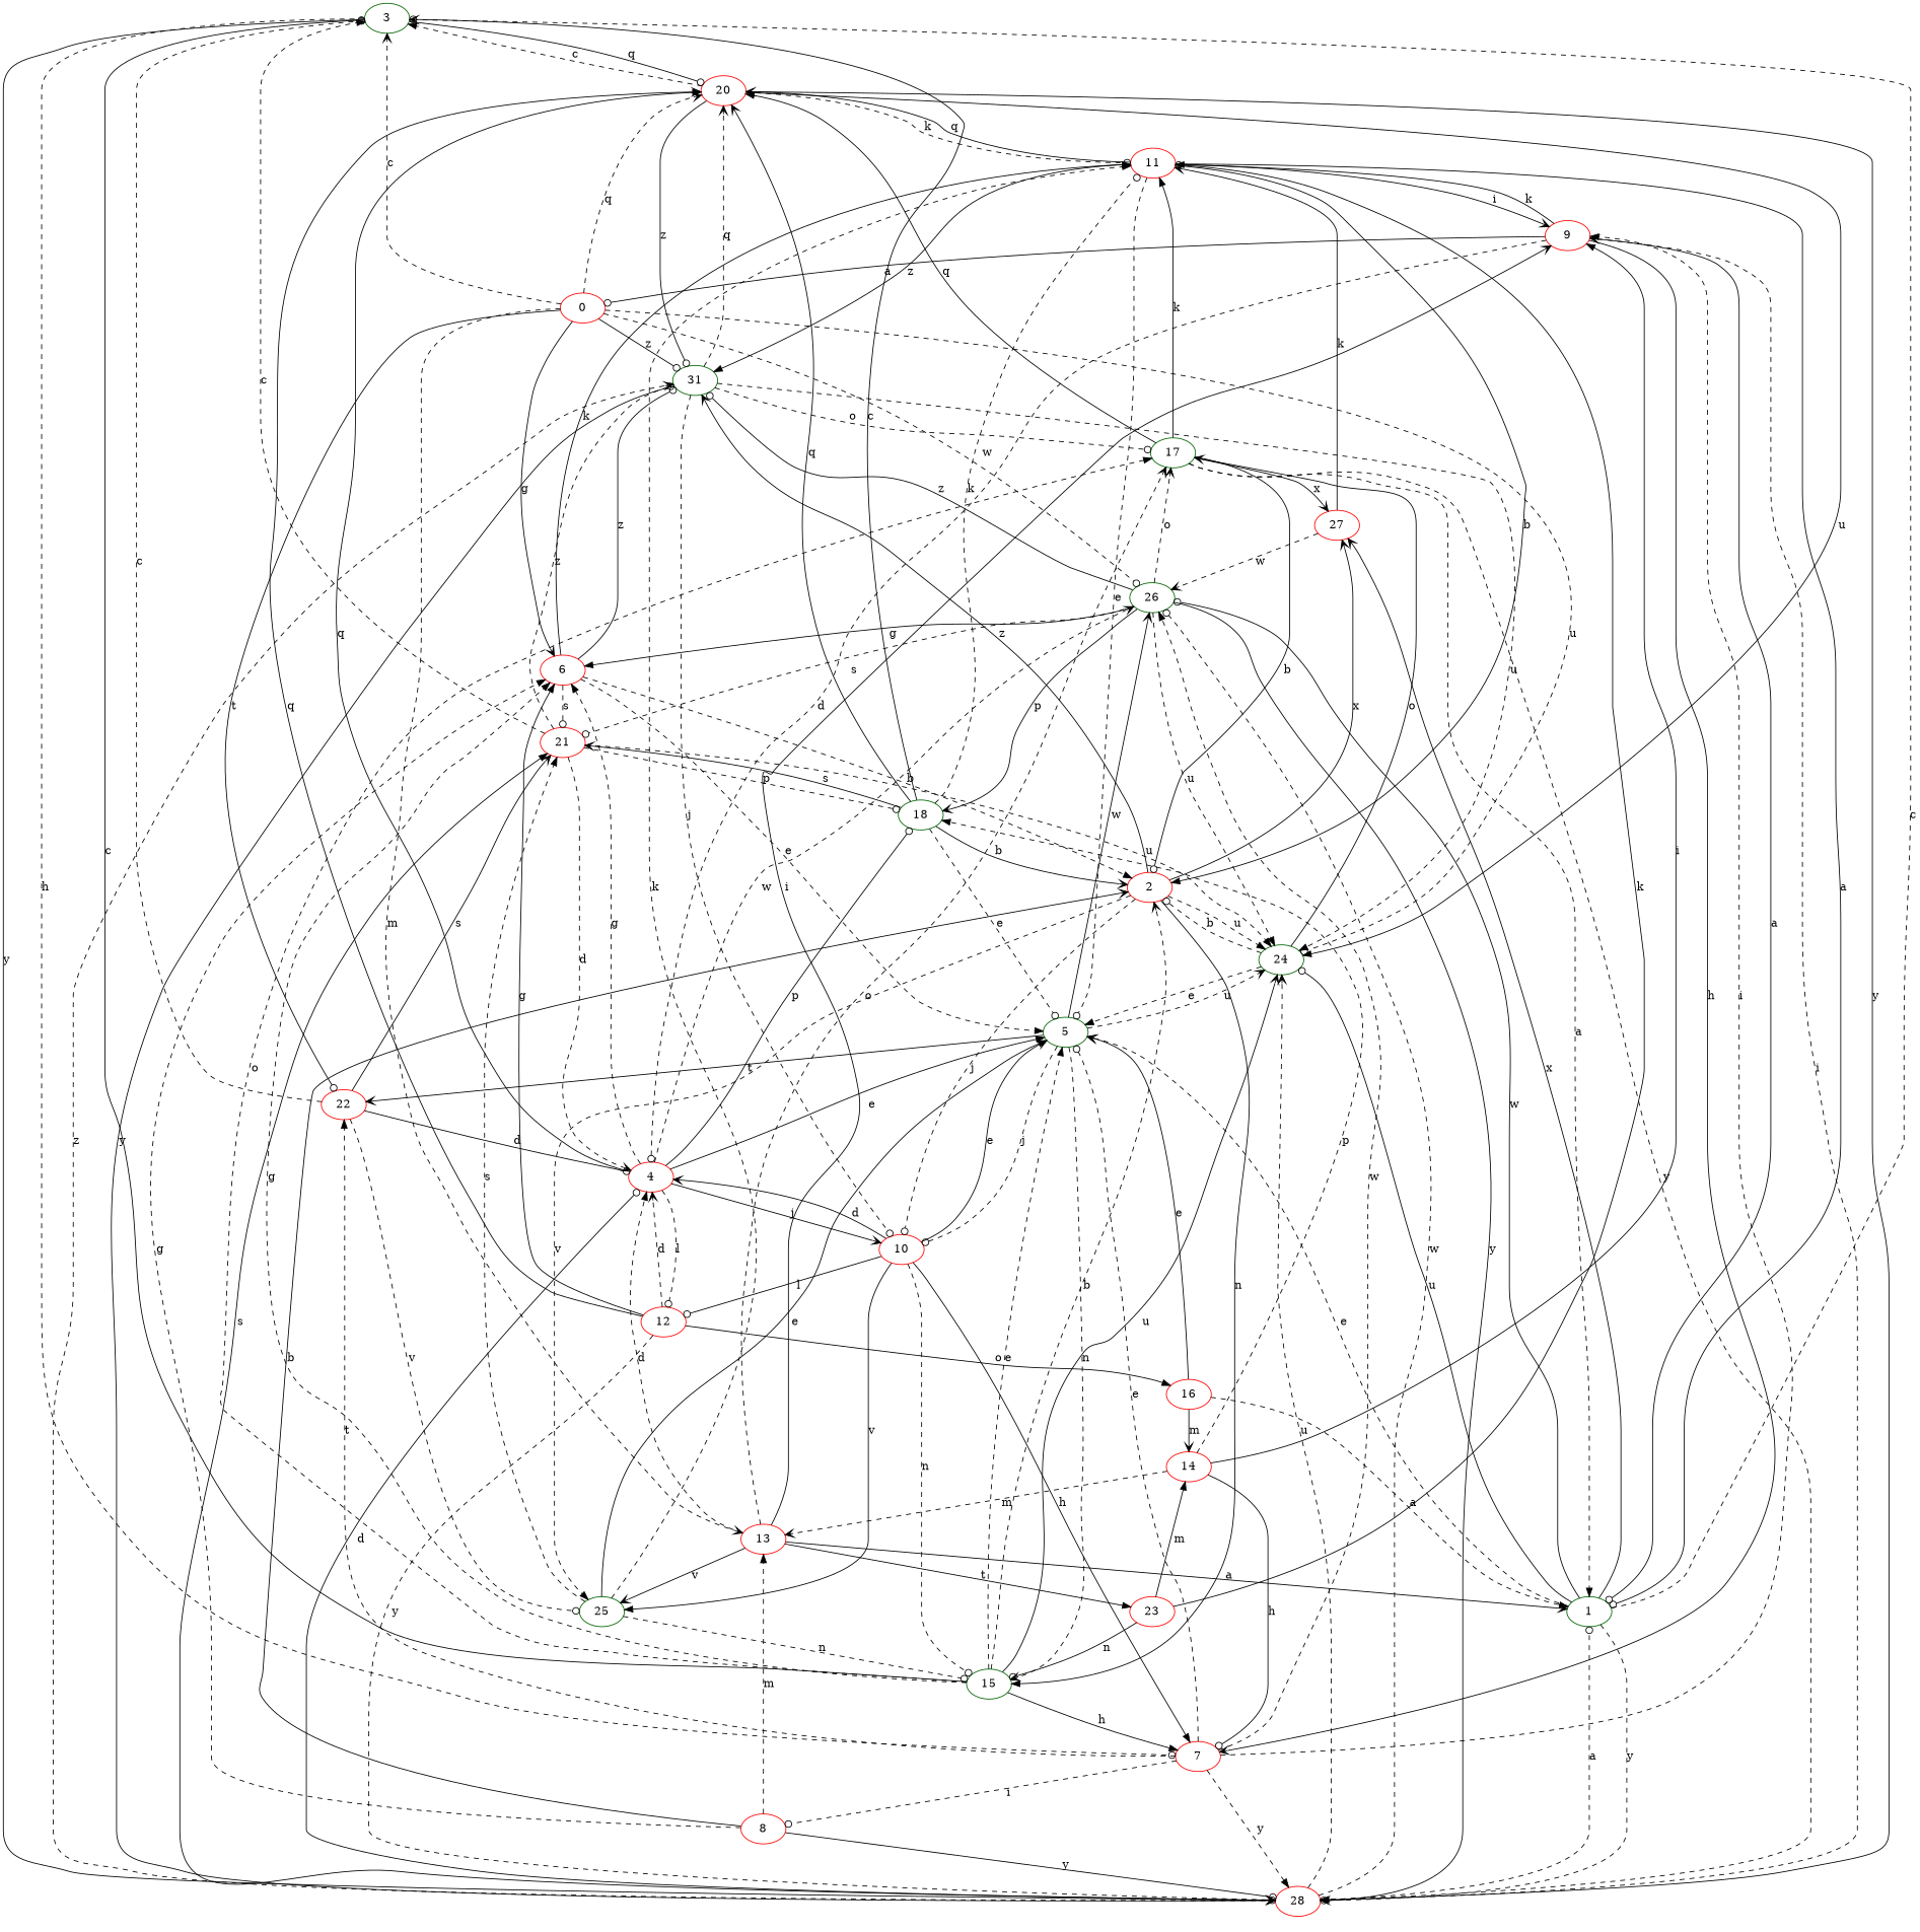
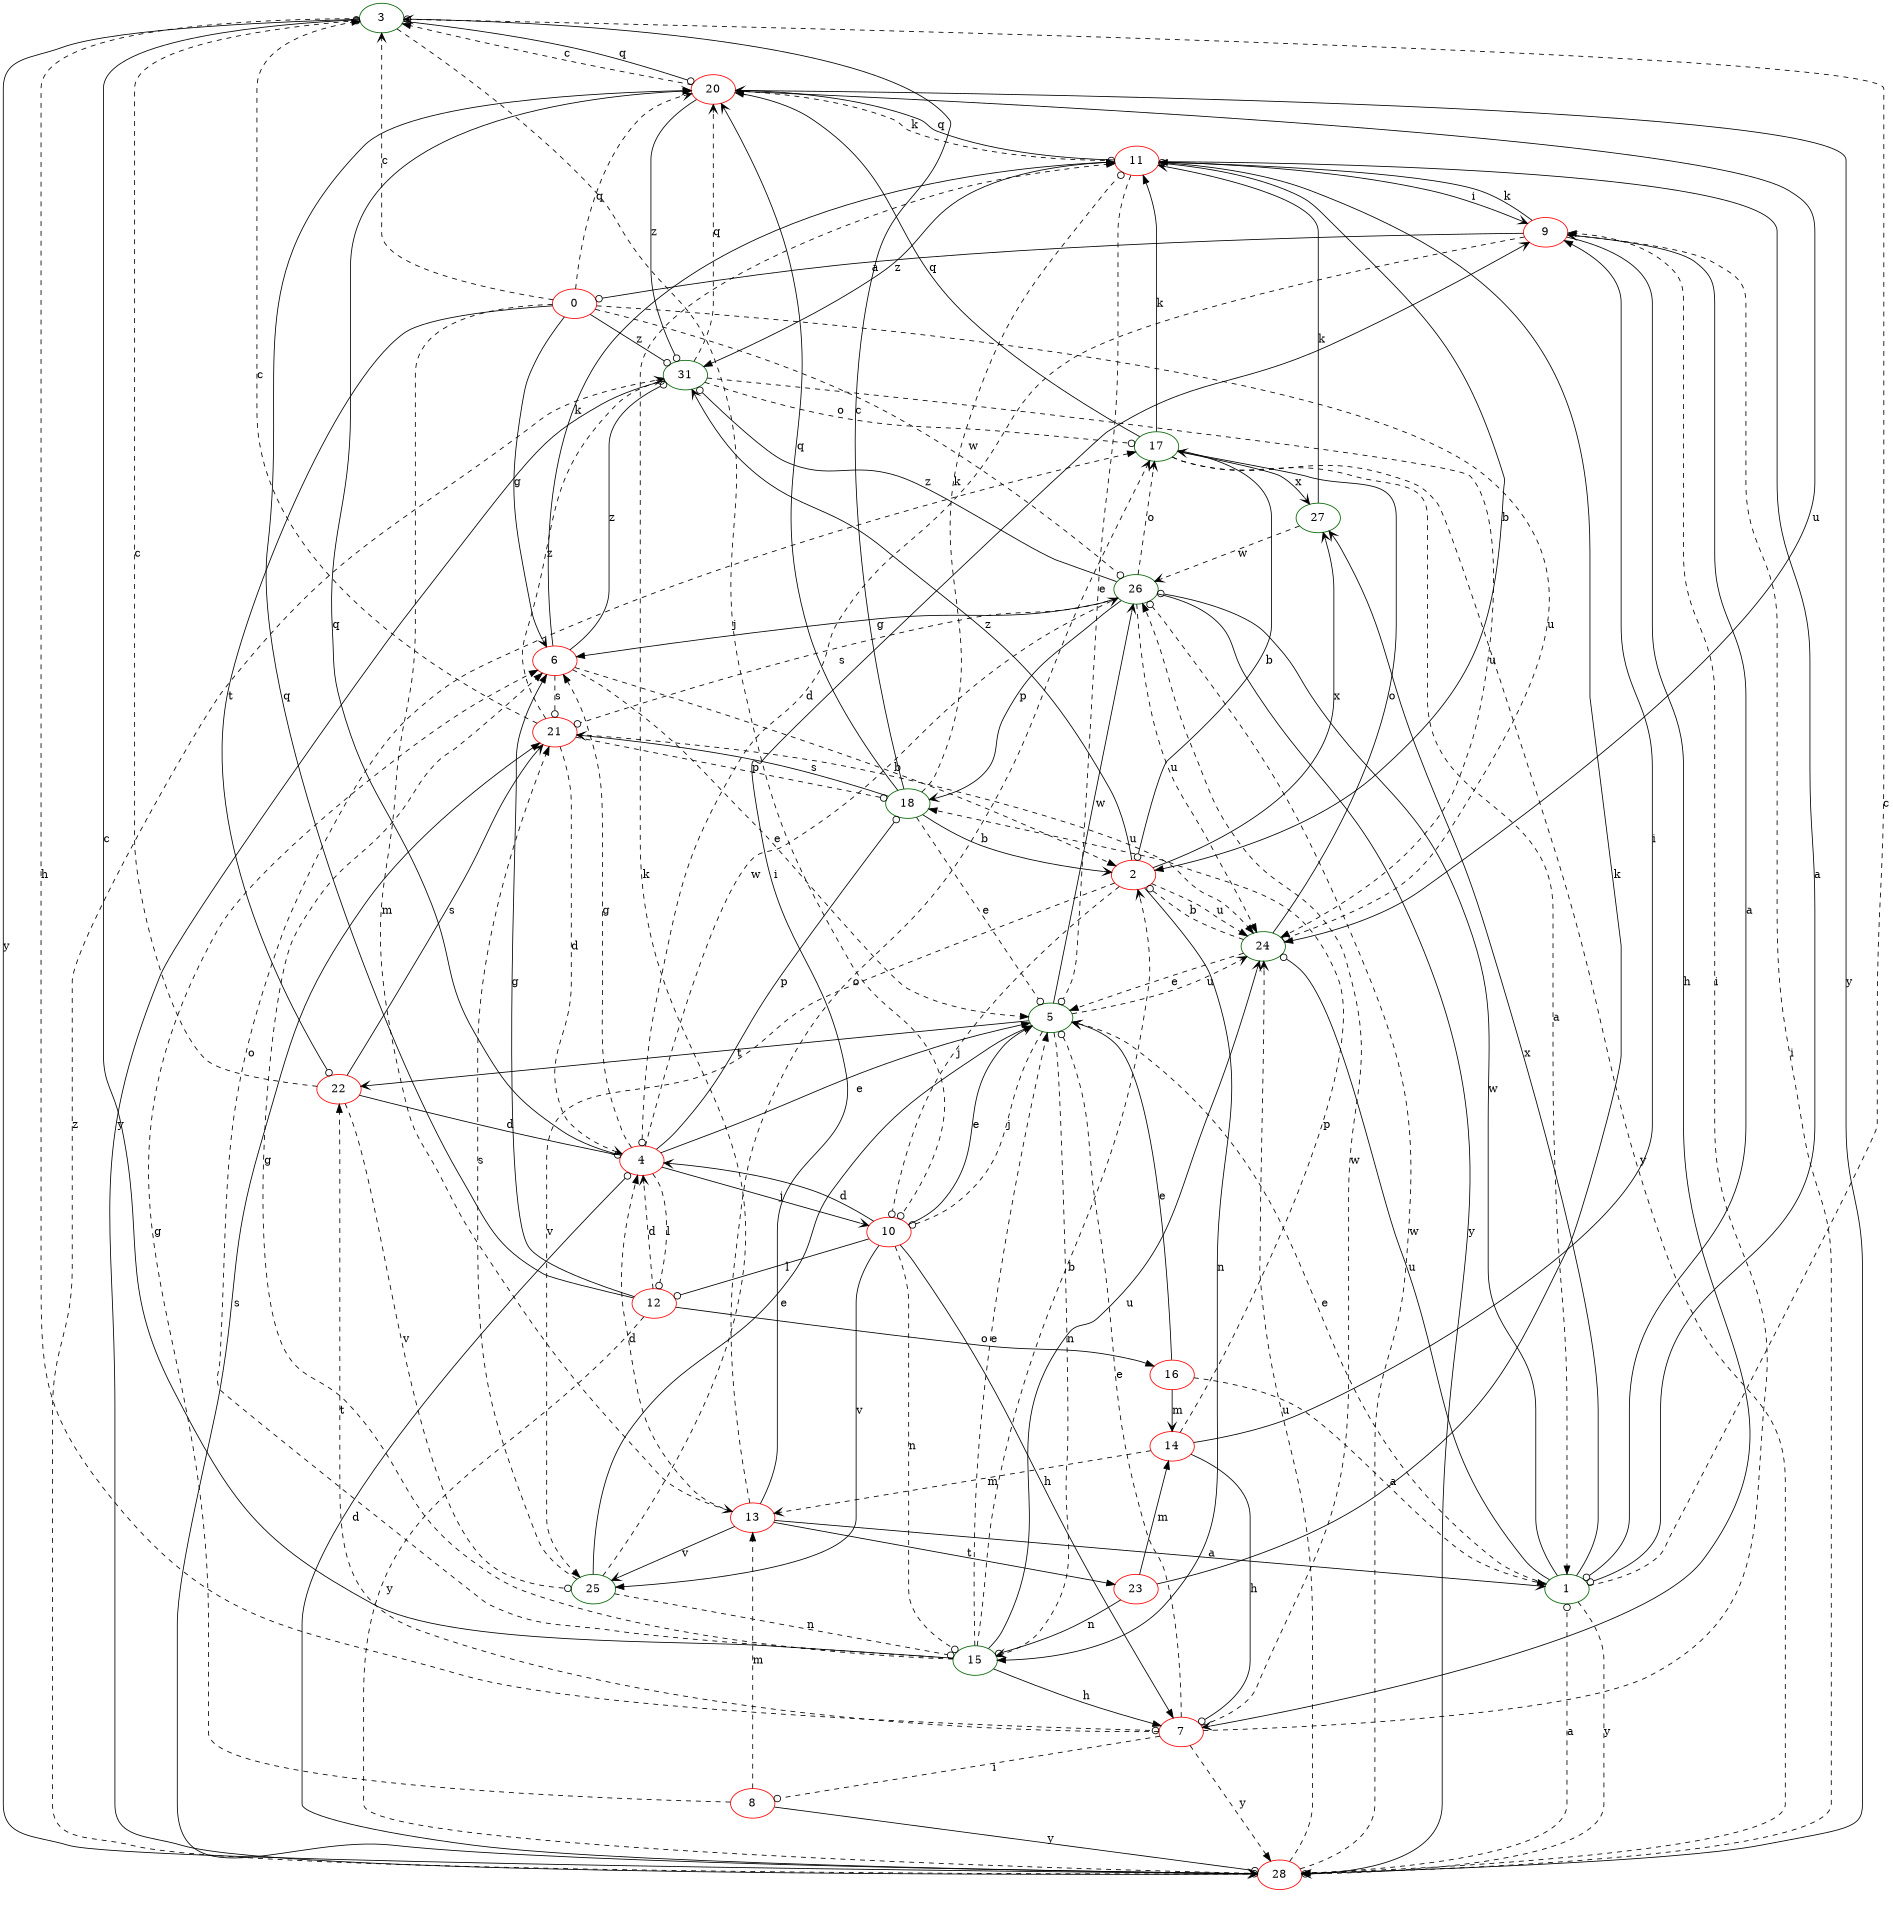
  strict digraph {
    node [color=red]
    edge [arrowhead=odot style=solid]
    3 [color=darkgreen]
    0
    6
    13
    20
    22
    24 [color=darkgreen]
    26 [color=darkgreen]
    31 [color=darkgreen]
    28
    10
    7
    5 [color=darkgreen]
    2
    11
    21
    1 [color=darkgreen]
    25 [color=darkgreen]
    4
    9
    17 [color=darkgreen]
    23
    18 [color=darkgreen]
-   27
+   27 [color=darkgreen]
    15 [color=darkgreen]
    12
    8
    16
    14
    3 -> 20 [label=q]
    3 -> 28 [label=y]
-   31 -> 10 [label=j style=dashed]
+   3 -> 10 [label=j style=dashed]
    3 -> 7 [label=h style=dashed]
    0 -> 3 [arrowhead=vee label=c style=dashed]
    0 -> 6 [arrowhead=vee label=g]
    0 -> 13 [arrowhead=vee label=m style=dashed]
    0 -> 20 [arrowhead=vee label=q style=dashed]
    0 -> 22 [label=t]
    0 -> 24 [label=u style=dashed]
    0 -> 26 [label=w style=dashed]
    0 -> 31 [label=z]
    6 -> 31 [label=z]
    6 -> 5 [arrowhead=normal label=e style=dashed]
    6 -> 2 [arrowhead=normal label=b style=dashed]
    6 -> 11 [arrowhead=normal label=k]
    6 -> 21 [label=s style=dashed]
    13 -> 1 [arrowhead=vee label=a]
    13 -> 25 [arrowhead=vee label=v]
    13 -> 4 [arrowhead=normal label=d style=dashed]
    13 -> 9 [arrowhead=vee label=i]
    13 -> 17 [arrowhead=vee label=o style=dashed]
    13 -> 23 [arrowhead=normal label=t]
    20 -> 3 [arrowhead=normal label=c style=dashed]
    20 -> 24 [arrowhead=normal label=u]
    20 -> 31 [label=z]
    20 -> 28 [arrowhead=normal label=y]
    20 -> 11 [label=k style=dashed]
    22 -> 3 [label=c style=dashed]
    22 -> 21 [arrowhead=vee label=s]
    22 -> 25 [label=v style=dashed]
    22 -> 4 [label=d]
    24 -> 5 [arrowhead=normal label=e style=dashed]
    24 -> 2 [label=b style=dashed]
    24 -> 17 [arrowhead=vee label=o]
    26 -> 6 [arrowhead=normal label=g]
    26 -> 24 [arrowhead=normal label=u style=dashed]
    26 -> 31 [label=z]
    26 -> 28 [arrowhead=vee label=y]
    26 -> 21 [label=s style=dashed]
    26 -> 17 [arrowhead=vee label=o style=dashed]
    26 -> 18 [arrowhead=vee label=p]
    31 -> 20 [arrowhead=vee label=q style=dashed]
    31 -> 24 [arrowhead=normal label=u style=dashed]
    31 -> 28 [arrowhead=vee label=y]
    31 -> 17 [label=o style=dashed]
    28 -> 24 [arrowhead=vee label=u style=dashed]
    28 -> 26 [label=w style=dashed]
    28 -> 31 [arrowhead=vee label=z style=dashed]
    28 -> 21 [arrowhead=normal label=s]
    28 -> 1 [label=a style=dashed]
    28 -> 4 [label=d]
    28 -> 9 [arrowhead=vee label=i style=dashed]
    10 -> 7 [arrowhead=normal label=h]
    10 -> 5 [arrowhead=vee label=e]
    10 -> 25 [arrowhead=normal label=v]
    10 -> 4 [arrowhead=vee label=d]
    10 -> 15 [label=n style=dashed]
    10 -> 12 [label=l]
    7 -> 22 [arrowhead=normal label=t style=dashed]
    7 -> 26 [arrowhead=normal label=w style=dashed]
    7 -> 28 [arrowhead=normal label=y style=dashed]
    7 -> 5 [label=e style=dashed]
    7 -> 9 [arrowhead=normal label=i style=dashed]
    7 -> 8 [label=i style=dashed]
    5 -> 22 [arrowhead=vee label=t]
    5 -> 24 [arrowhead=vee label=u style=dashed]
    5 -> 26 [arrowhead=vee label=w]
    5 -> 10 [label=j style=dashed]
    5 -> 15 [arrowhead=vee label=n style=dashed]
    2 -> 24 [arrowhead=normal label=u style=dashed]
    2 -> 31 [arrowhead=vee label=z]
    2 -> 10 [label=j style=dashed]
    2 -> 25 [arrowhead=normal label=v style=dashed]
    2 -> 27 [arrowhead=vee label=x]
    2 -> 15 [arrowhead=normal label=n]
    11 -> 20 [arrowhead=vee label=q]
    11 -> 31 [arrowhead=normal label=z]
    11 -> 5 [label=e style=dashed]
    11 -> 2 [arrowhead=normal label=b]
    11 -> 1 [label=a]
    11 -> 9 [arrowhead=vee label=i]
    21 -> 3 [arrowhead=normal label=c style=dashed]
    21 -> 24 [arrowhead=normal label=u style=dashed]
    21 -> 31 [label=z style=dashed]
    21 -> 4 [arrowhead=vee label=d style=dashed]
    21 -> 18 [label=p style=dashed]
    1 -> 3 [arrowhead=vee label=c style=dashed]
    1 -> 24 [label=u]
    1 -> 26 [label=w]
    1 -> 28 [label=y style=dashed]
    1 -> 5 [arrowhead=vee label=e style=dashed]
    1 -> 27 [arrowhead=vee label=x]
    25 -> 5 [arrowhead=normal label=e]
    25 -> 11 [arrowhead=normal label=k style=dashed]
    25 -> 21 [arrowhead=normal label=s style=dashed]
    25 -> 15 [label=n style=dashed]
    4 -> 6 [arrowhead=normal label=g style=dashed]
    4 -> 20 [arrowhead=normal label=q]
    4 -> 26 [arrowhead=vee label=w style=dashed]
    4 -> 10 [arrowhead=vee label=j]
    4 -> 5 [arrowhead=normal label=e]
    4 -> 18 [label=p]
    4 -> 12 [label=l style=dashed]
    9 -> 0 [label=a]
    9 -> 7 [arrowhead=vee label=h]
    9 -> 11 [arrowhead=normal label=k]
    9 -> 1 [label=a]
    9 -> 4 [label=d style=dashed]
    17 -> 20 [arrowhead=normal label=q]
    17 -> 28 [arrowhead=normal label=y style=dashed]
    17 -> 2 [label=b]
    17 -> 11 [arrowhead=normal label=k]
    17 -> 1 [arrowhead=normal label=a style=dashed]
    17 -> 27 [arrowhead=vee label=x]
    23 -> 11 [label=k]
    23 -> 15 [label=n]
    23 -> 14 [arrowhead=normal label=m]
    18 -> 3 [label=c]
    18 -> 20 [arrowhead=vee label=q]
    18 -> 5 [label=e style=dashed]
    18 -> 2 [arrowhead=vee label=b]
    18 -> 11 [label=k style=dashed]
    18 -> 21 [arrowhead=vee label=s]
    27 -> 26 [arrowhead=vee label=w style=dashed]
    27 -> 11 [arrowhead=vee label=k]
    15 -> 3 [label=c]
    15 -> 6 [arrowhead=normal label=g style=dashed]
    15 -> 24 [arrowhead=vee label=u]
    15 -> 7 [arrowhead=normal label=h]
    15 -> 5 [arrowhead=normal label=e style=dashed]
    15 -> 2 [arrowhead=vee label=b style=dashed]
    15 -> 17 [arrowhead=normal label=o style=dashed]
    12 -> 6 [arrowhead=normal label=g]
    12 -> 20 [arrowhead=vee label=q]
    12 -> 28 [arrowhead=vee label=y style=dashed]
    12 -> 4 [arrowhead=vee label=d style=dashed]
    12 -> 16 [arrowhead=normal label=o]
    8 -> 6 [arrowhead=normal label=g style=dashed]
    8 -> 13 [arrowhead=normal label=m style=dashed]
    8 -> 28 [label=y]
-   8 -> 2 [arrowhead=vee label=b]
    16 -> 5 [arrowhead=vee label=e]
    16 -> 1 [arrowhead=normal label=a style=dashed]
    16 -> 14 [arrowhead=vee label=m]
    14 -> 13 [arrowhead=vee label=m style=dashed]
    14 -> 7 [label=h]
    14 -> 9 [arrowhead=normal label=i]
    14 -> 18 [arrowhead=normal label=p style=dashed]
  }
